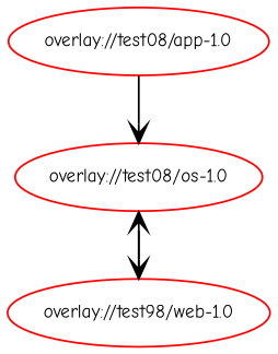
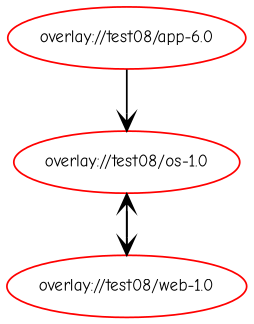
  digraph {
    compound=true
    concentrate=true
    fontname="Comic Neue"
    newrank=true
    rankdir=TD
    node [color=red fontname="Comic Neue" fontsize=10]
    edge [arrowhead=vee fontname="Comic Neue"]
    "overlay://test08/os-1.0"
-   "overlay://test08/web-1.0" [label="overlay://test98/web-1.0"]
-   "overlay://test08/app-1.0"
+   "overlay://test08/web-1.0"
+   "overlay://test08/app-1.0" [label="overlay://test08/app-6.0"]
    "overlay://test08/os-1.0" -> "overlay://test08/web-1.0"
    "overlay://test08/web-1.0" -> "overlay://test08/os-1.0"
    "overlay://test08/app-1.0" -> "overlay://test08/os-1.0"
  }
